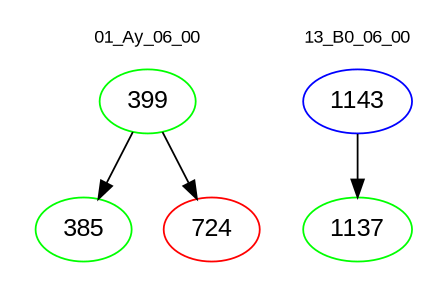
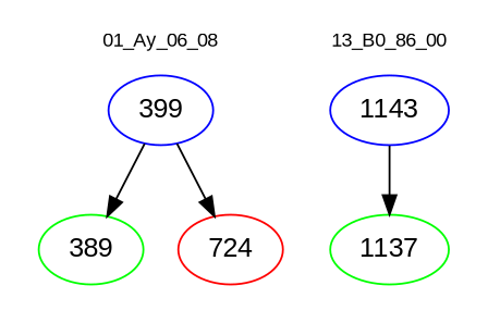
  digraph {
    fontname="Liberation Sans"
    node [color=blue fontname="Liberation Sans"]
    edge [color=black fontname="Liberation Sans"]
-   n1 [color=green label=399]
-   n2 [color=green label=385]
+   n1 [label=399]
+   n2 [color=green label=389]
    n3 [color=red label=724]
    n4 [label=1143]
    n5 [color=green label=1137]
    subgraph cluster_1 {
      color=white
      fontsize=10
-     label="01_Ay_06_00"
+     label="01_Ay_06_08"
      n1
      n2
      n3
    }
    subgraph cluster_2 {
      color=white
      fontsize=10
-     label="13_B0_06_00"
+     label="13_B0_86_00"
      n4
      n5
    }
    n1 -> n2
    n1 -> n3
    n4 -> n5
  }
